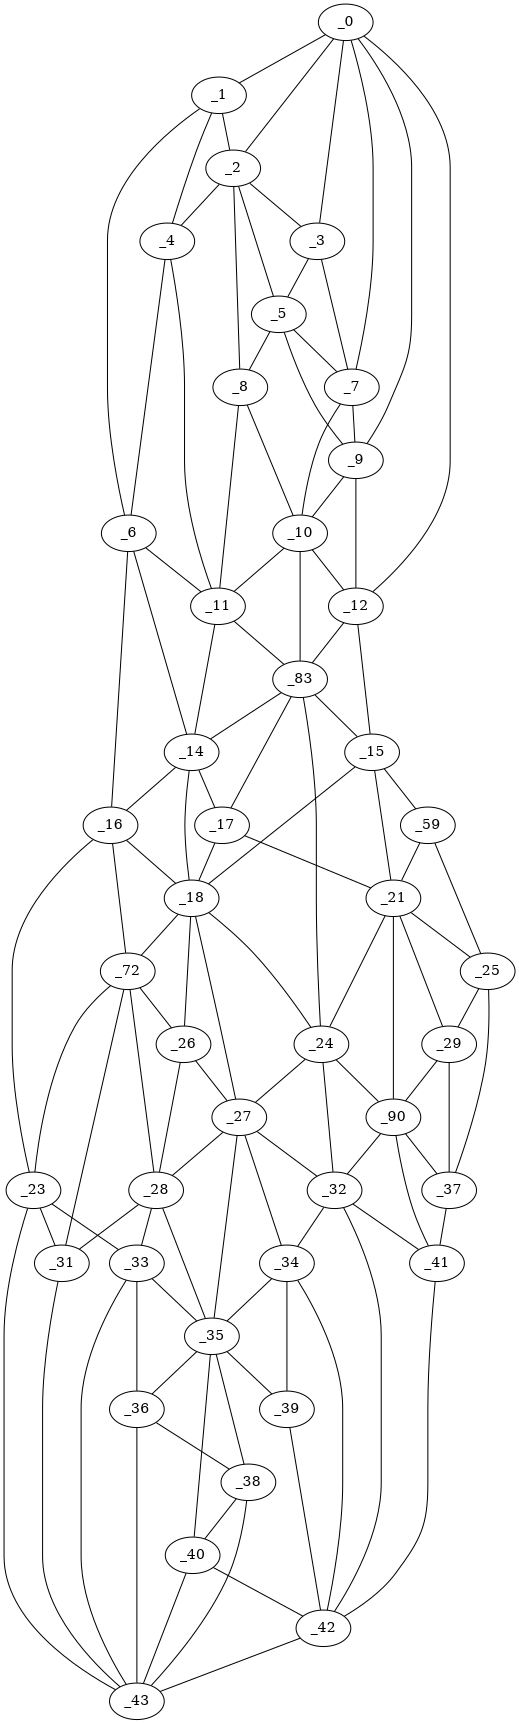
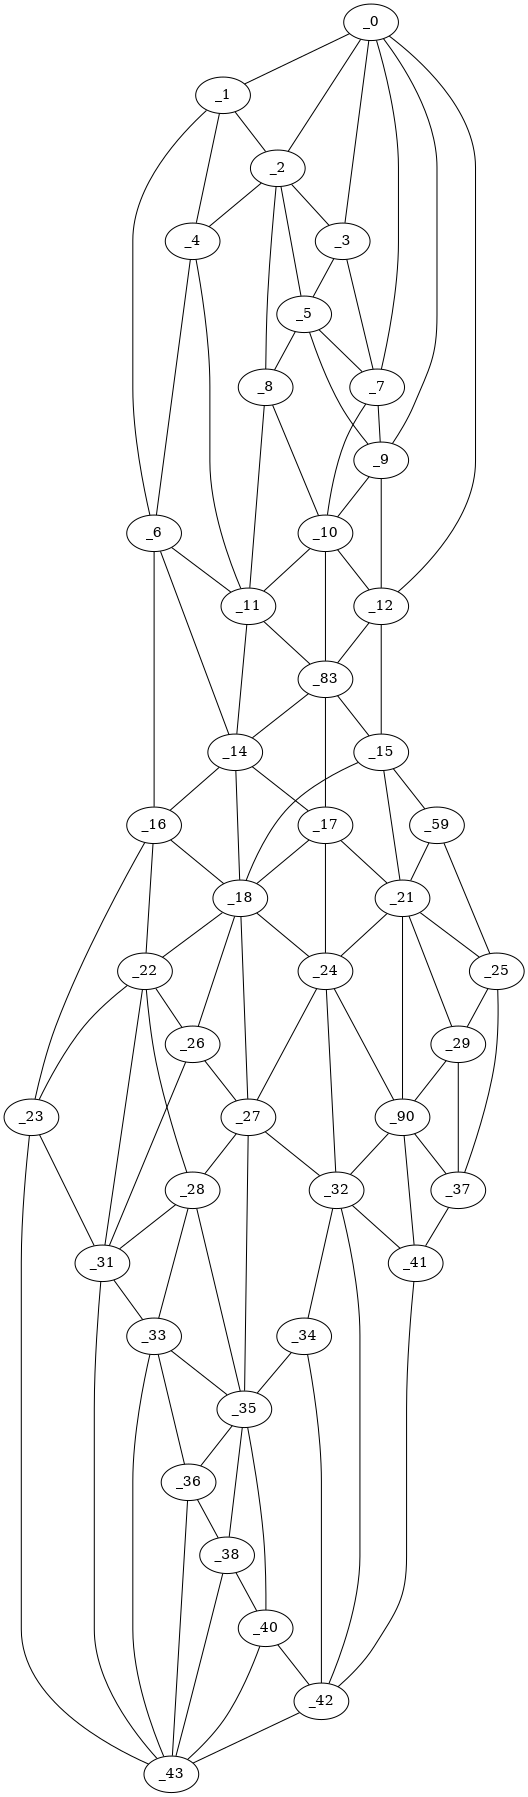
  graph {
    node [x=103 y=44]
    edge [valence=2]
    _0 [x=4]
    _1 [x=7 y=54]
    _2 [x=20 y=50]
    _3 [x=23 y=41]
    _7 [x=29 y=39]
    _9 [x=35 y=37]
    _12 [x=48 y=33]
    _4 [x=24 y=66]
    _6 [x=26 y=99]
    _5 [x=26 y=48]
    _8 [x=33 y=60]
    _10 [x=38 y=59]
    n13 [label=_83 x=57 y=62]
    _15 [x=65 y=31]
    _11 [x=43 y=71]
    _14 [x=60 y=73]
    _16 [x=73 y=106]
    _17 [x=77 y=61]
    _18 [x=80 y=70]
    n20 [label=_59 x=82 y=30]
    _21 [x=90 y=46]
-   _22 [x=91 y=96 label=_72]
+   _22 [x=91 y=96]
    _23 [x=91 y=101]
    _24 [x=92 y=55]
    _26 [x=97 y=78]
    _27 [x=101 y=74]
    _28 [x=101 y=85]
    _31 [y=89]
    _43 [x=121 y=88]
    _25 [x=96 y=32]
    _29
    n32 [label=_90 y=53]
    _32 [x=107 y=67]
    _34 [x=112 y=72]
    _35 [x=113 y=78]
    _37 [x=116 y=42]
    _41 [x=120 y=54]
    _33 [x=110 y=86]
    _42 [x=121 y=67]
-   _39 [x=119 y=73]
    _36 [x=115 y=83]
    _38 [x=116 y=83]
    _40 [x=119 y=77]
    _0 -- _1 [valence=1]
    _0 -- _2 [valence=1]
    _0 -- _3
    _0 -- _7
    _0 -- _9
    _0 -- _12 [valence=1]
    _1 -- _2
    _1 -- _4 [valence=1]
    _1 -- _6 [valence=1]
    _2 -- _3
    _2 -- _4
    _2 -- _5 [valence=1]
    _2 -- _8
    _3 -- _7
    _3 -- _5
    _7 -- _9
    _7 -- _10
    _9 -- _12 [valence=1]
    _9 -- _10
    _12 -- n13
    _12 -- _15 [valence=1]
    _4 -- _6
    _4 -- _11
    _6 -- _11 [valence=1]
    _6 -- _14
    _6 -- _16 [valence=1]
    _5 -- _7
    _5 -- _9
    _5 -- _8 [valence=1]
    _8 -- _10
    _8 -- _11
    _10 -- _12
    _10 -- n13
    _10 -- _11
    n13 -- _15
    n13 -- _14
    n13 -- _17
    _15 -- _18
    _15 -- n20 [valence=1]
    _15 -- _21
    _11 -- n13
    _11 -- _14 [valence=1]
    _14 -- _16
    _14 -- _17 [valence=1]
    _14 -- _18
    _16 -- _18 [valence=1]
    _16 -- _22 [valence=1]
    _16 -- _23 [valence=1]
    _17 -- _18
    _17 -- _21 [valence=1]
-   n13 -- _24
+   _17 -- _24
    _18 -- _22
    _18 -- _24 [valence=1]
    _18 -- _26 [valence=1]
    _18 -- _27
    n20 -- _21 [valence=1]
    n20 -- _25 [valence=1]
    _21 -- _24
    _21 -- _25 [valence=1]
    _21 -- _29
    _21 -- n32 [valence=1]
    _22 -- _23
    _22 -- _26
    _22 -- _28 [valence=1]
    _22 -- _31
    _23 -- _31 [valence=1]
    _23 -- _43 [valence=1]
    _24 -- _27
    _24 -- n32
    _24 -- _32 [valence=1]
    _26 -- _27 [valence=1]
-   _26 -- _28
+   _26 -- _31
    _27 -- _28
    _27 -- _32 [valence=1]
-   _27 -- _34
    _27 -- _35 [valence=1]
    _28 -- _31
    _28 -- _35 [valence=1]
    _28 -- _33
    _31 -- _43 [valence=1]
-   _23 -- _33 [valence=1]
+   _31 -- _33 [valence=1]
    _25 -- _29
    _25 -- _37 [valence=1]
    _29 -- n32
    _29 -- _37
    n32 -- _32 [valence=1]
    n32 -- _37
    n32 -- _41
    _32 -- _34
    _32 -- _41
    _32 -- _42 [valence=1]
    _34 -- _35 [valence=1]
    _34 -- _42
-   _34 -- _39
-   _35 -- _39 [valence=1]
    _35 -- _36
    _35 -- _38
    _35 -- _40
    _37 -- _41 [valence=1]
    _41 -- _42 [valence=1]
    _33 -- _43
    _33 -- _35
    _33 -- _36
    _42 -- _43 [valence=1]
-   _39 -- _42 [valence=1]
    _36 -- _43
    _36 -- _38
    _38 -- _43
    _38 -- _40
    _40 -- _43
    _40 -- _42 [valence=1]
  }
